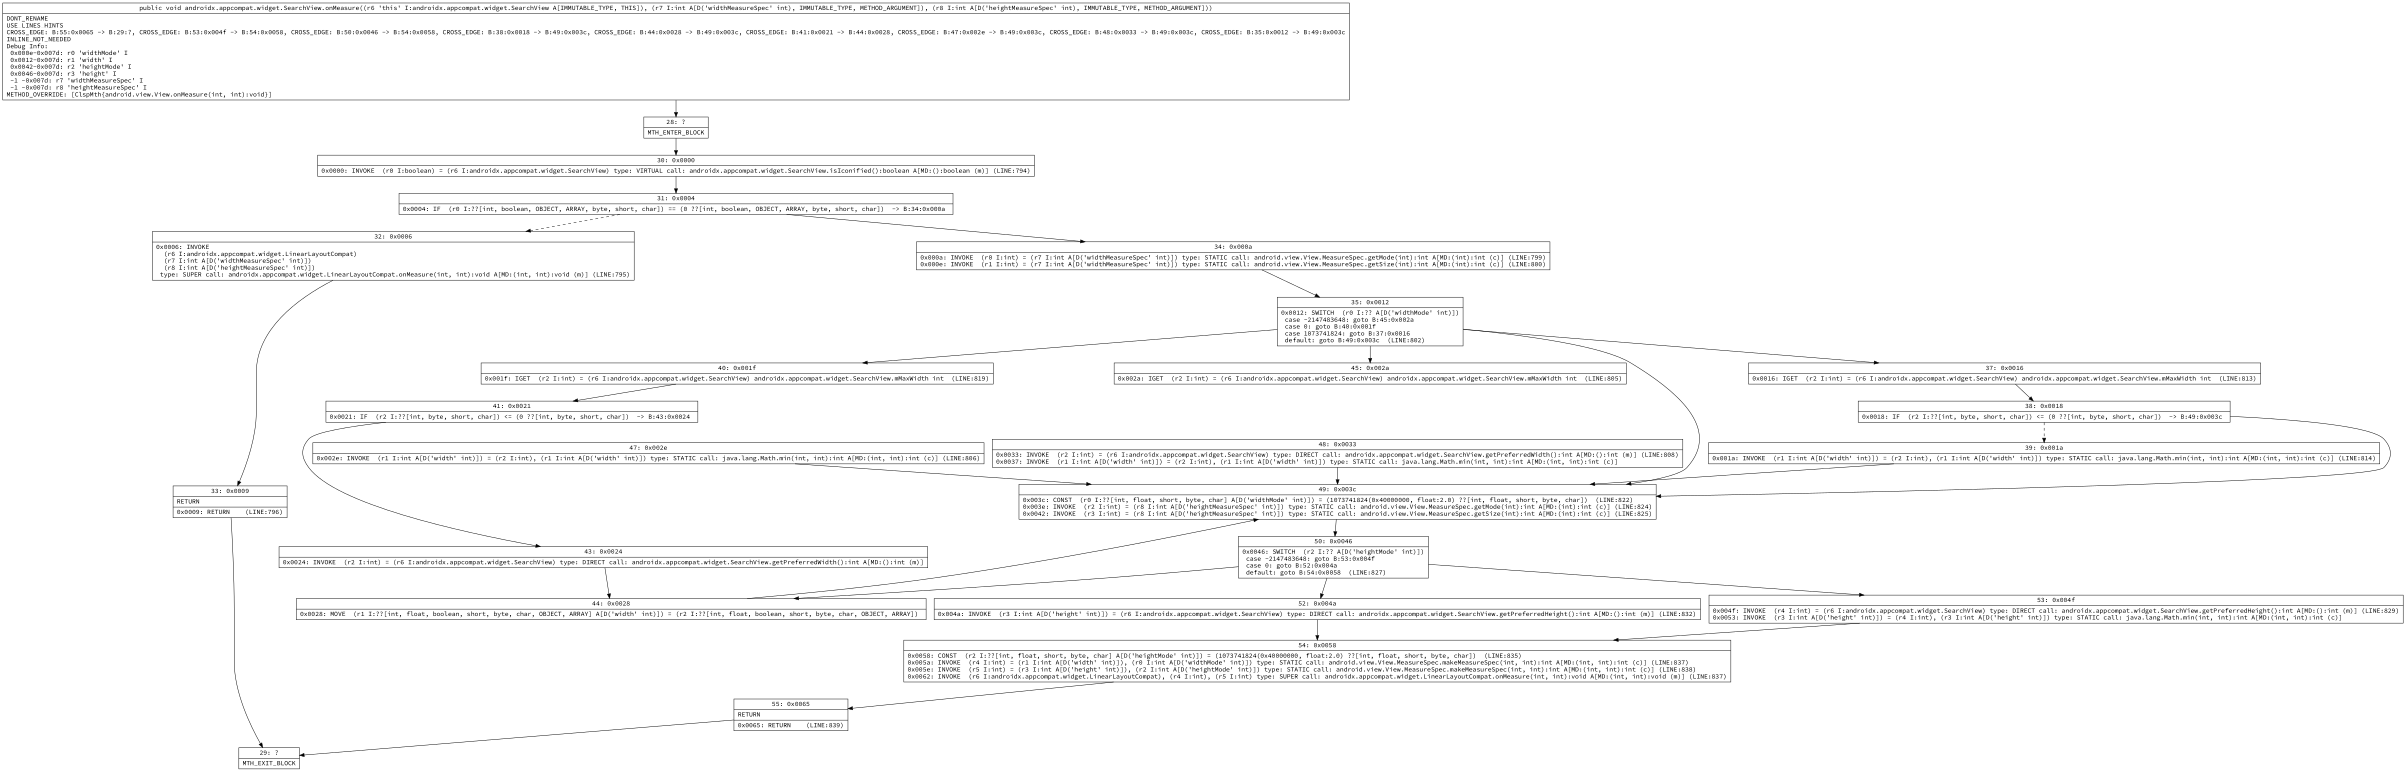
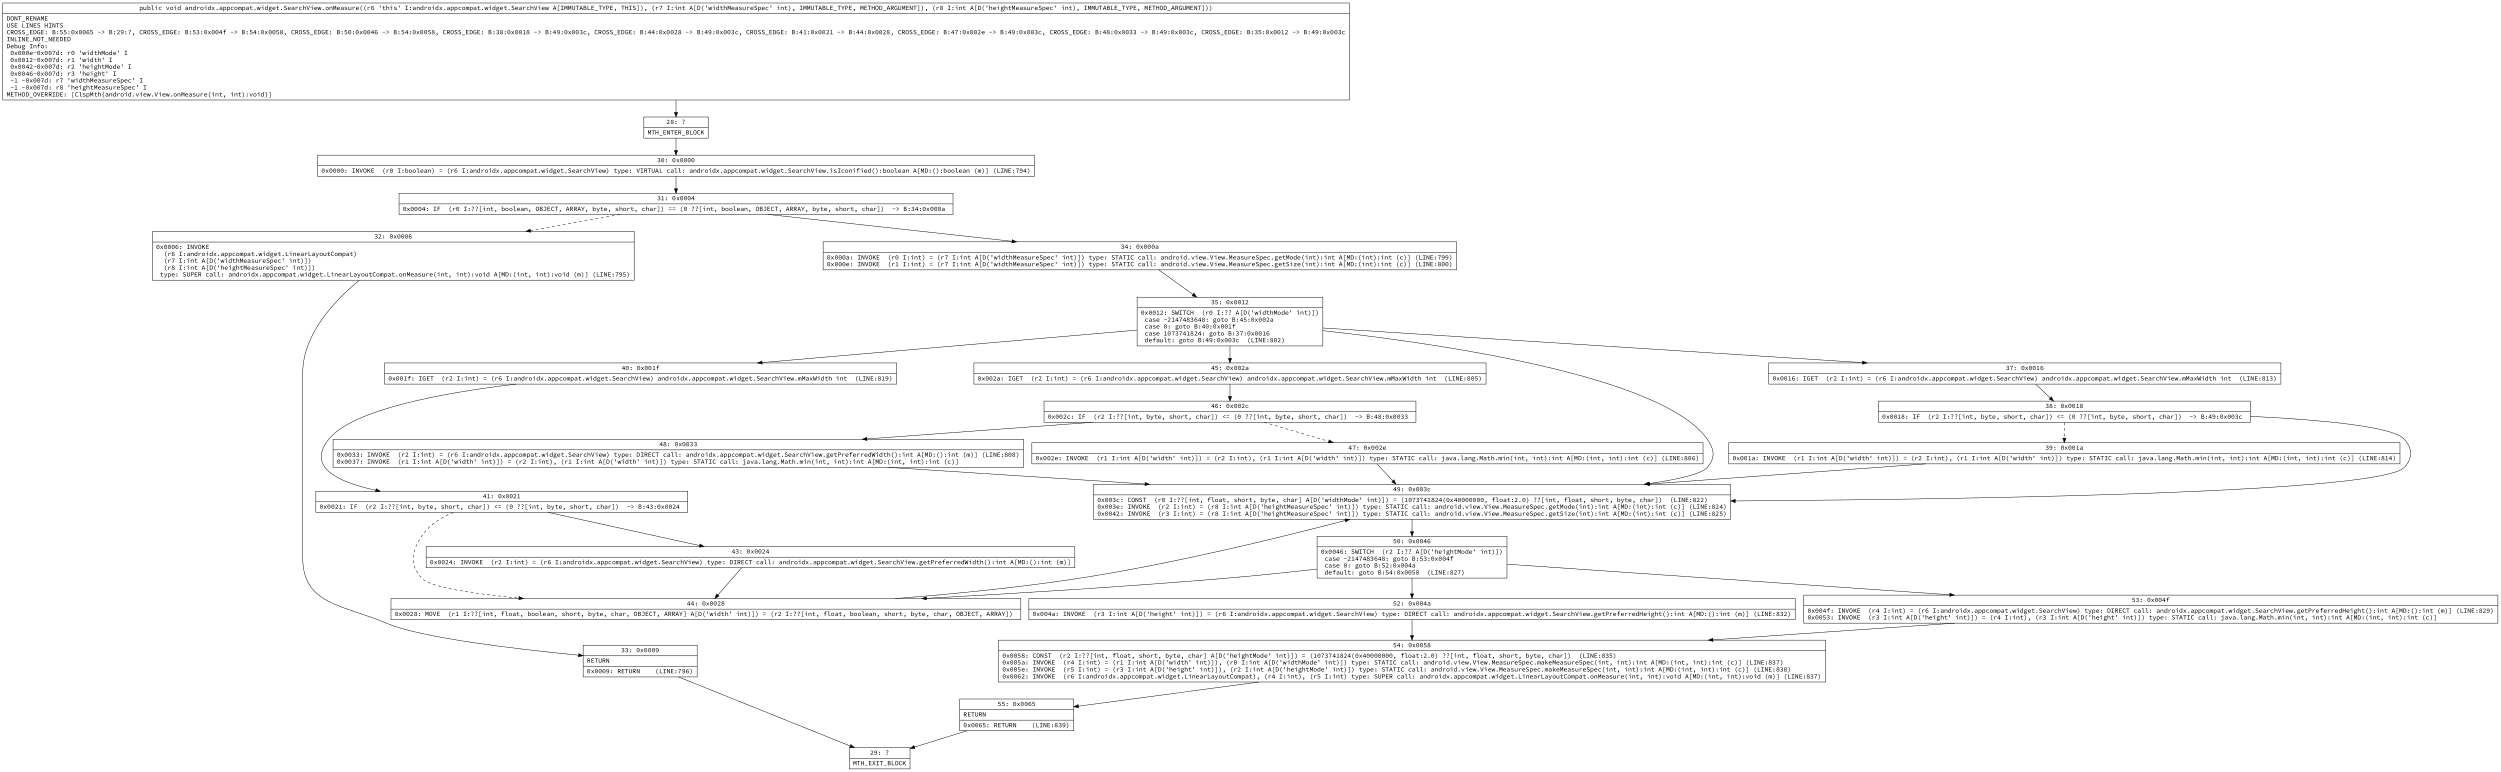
  digraph {
    fontname="Source Code Pro"
    node [fontname="Source Code Pro" shape=record]
    edge [fontname="Source Code Pro"]
    n1 [label="{28\:\ ?|MTH_ENTER_BLOCK\l}"]
    n2 [label="{30\:\ 0x0000|0x0000: INVOKE  (r0 I:boolean) = (r6 I:androidx.appcompat.widget.SearchView) type: VIRTUAL call: androidx.appcompat.widget.SearchView.isIconified():boolean A[MD:():boolean (m)] (LINE:794)\l}"]
    n3 [label="{31\:\ 0x0004|0x0004: IF  (r0 I:??[int, boolean, OBJECT, ARRAY, byte, short, char]) == (0 ??[int, boolean, OBJECT, ARRAY, byte, short, char])  \-\> B:34:0x000a \l}"]
    n4 [label="{32\:\ 0x0006|0x0006: INVOKE  \l  (r6 I:androidx.appcompat.widget.LinearLayoutCompat)\l  (r7 I:int A[D('widthMeasureSpec' int)])\l  (r8 I:int A[D('heightMeasureSpec' int)])\l type: SUPER call: androidx.appcompat.widget.LinearLayoutCompat.onMeasure(int, int):void A[MD:(int, int):void (m)] (LINE:795)\l}"]
    n5 [label="{34\:\ 0x000a|0x000a: INVOKE  (r0 I:int) = (r7 I:int A[D('widthMeasureSpec' int)]) type: STATIC call: android.view.View.MeasureSpec.getMode(int):int A[MD:(int):int (c)] (LINE:799)\l0x000e: INVOKE  (r1 I:int) = (r7 I:int A[D('widthMeasureSpec' int)]) type: STATIC call: android.view.View.MeasureSpec.getSize(int):int A[MD:(int):int (c)] (LINE:800)\l}"]
    n6 [label="{33\:\ 0x0009|RETURN\l|0x0009: RETURN    (LINE:796)\l}"]
    n7 [label="{35\:\ 0x0012|0x0012: SWITCH  (r0 I:?? A[D('widthMode' int)])\l case \-2147483648: goto B:45:0x002a\l case 0: goto B:40:0x001f\l case 1073741824: goto B:37:0x0016\l default: goto B:49:0x003c  (LINE:802)\l}"]
    n8 [label="{29\:\ ?|MTH_EXIT_BLOCK\l}"]
    n9 [label="{37\:\ 0x0016|0x0016: IGET  (r2 I:int) = (r6 I:androidx.appcompat.widget.SearchView) androidx.appcompat.widget.SearchView.mMaxWidth int  (LINE:813)\l}"]
    n10 [label="{40\:\ 0x001f|0x001f: IGET  (r2 I:int) = (r6 I:androidx.appcompat.widget.SearchView) androidx.appcompat.widget.SearchView.mMaxWidth int  (LINE:819)\l}"]
    n11 [label="{45\:\ 0x002a|0x002a: IGET  (r2 I:int) = (r6 I:androidx.appcompat.widget.SearchView) androidx.appcompat.widget.SearchView.mMaxWidth int  (LINE:805)\l}"]
    n12 [label="{49\:\ 0x003c|0x003c: CONST  (r0 I:??[int, float, short, byte, char] A[D('widthMode' int)]) = (1073741824(0x40000000, float:2.0) ??[int, float, short, byte, char])  (LINE:822)\l0x003e: INVOKE  (r2 I:int) = (r8 I:int A[D('heightMeasureSpec' int)]) type: STATIC call: android.view.View.MeasureSpec.getMode(int):int A[MD:(int):int (c)] (LINE:824)\l0x0042: INVOKE  (r3 I:int) = (r8 I:int A[D('heightMeasureSpec' int)]) type: STATIC call: android.view.View.MeasureSpec.getSize(int):int A[MD:(int):int (c)] (LINE:825)\l}"]
    n13 [label="{38\:\ 0x0018|0x0018: IF  (r2 I:??[int, byte, short, char]) \<= (0 ??[int, byte, short, char])  \-\> B:49:0x003c \l}"]
    n14 [label="{41\:\ 0x0021|0x0021: IF  (r2 I:??[int, byte, short, char]) \<= (0 ??[int, byte, short, char])  \-\> B:43:0x0024 \l}"]
+   n15 [label="{46\:\ 0x002c|0x002c: IF  (r2 I:??[int, byte, short, char]) \<= (0 ??[int, byte, short, char])  \-\> B:48:0x0033 \l}"]
    n16 [label="{50\:\ 0x0046|0x0046: SWITCH  (r2 I:?? A[D('heightMode' int)])\l case \-2147483648: goto B:53:0x004f\l case 0: goto B:52:0x004a\l default: goto B:54:0x0058  (LINE:827)\l}"]
    n17 [label="{39\:\ 0x001a|0x001a: INVOKE  (r1 I:int A[D('width' int)]) = (r2 I:int), (r1 I:int A[D('width' int)]) type: STATIC call: java.lang.Math.min(int, int):int A[MD:(int, int):int (c)] (LINE:814)\l}"]
    n18 [label="{43\:\ 0x0024|0x0024: INVOKE  (r2 I:int) = (r6 I:androidx.appcompat.widget.SearchView) type: DIRECT call: androidx.appcompat.widget.SearchView.getPreferredWidth():int A[MD:():int (m)]\l}"]
    n19 [label="{44\:\ 0x0028|0x0028: MOVE  (r1 I:??[int, float, boolean, short, byte, char, OBJECT, ARRAY] A[D('width' int)]) = (r2 I:??[int, float, boolean, short, byte, char, OBJECT, ARRAY]) \l}"]
    n20 [label="{47\:\ 0x002e|0x002e: INVOKE  (r1 I:int A[D('width' int)]) = (r2 I:int), (r1 I:int A[D('width' int)]) type: STATIC call: java.lang.Math.min(int, int):int A[MD:(int, int):int (c)] (LINE:806)\l}"]
    n21 [label="{48\:\ 0x0033|0x0033: INVOKE  (r2 I:int) = (r6 I:androidx.appcompat.widget.SearchView) type: DIRECT call: androidx.appcompat.widget.SearchView.getPreferredWidth():int A[MD:():int (m)] (LINE:808)\l0x0037: INVOKE  (r1 I:int A[D('width' int)]) = (r2 I:int), (r1 I:int A[D('width' int)]) type: STATIC call: java.lang.Math.min(int, int):int A[MD:(int, int):int (c)]\l}"]
    n22 [label="{52\:\ 0x004a|0x004a: INVOKE  (r3 I:int A[D('height' int)]) = (r6 I:androidx.appcompat.widget.SearchView) type: DIRECT call: androidx.appcompat.widget.SearchView.getPreferredHeight():int A[MD:():int (m)] (LINE:832)\l}"]
    n23 [label="{53\:\ 0x004f|0x004f: INVOKE  (r4 I:int) = (r6 I:androidx.appcompat.widget.SearchView) type: DIRECT call: androidx.appcompat.widget.SearchView.getPreferredHeight():int A[MD:():int (m)] (LINE:829)\l0x0053: INVOKE  (r3 I:int A[D('height' int)]) = (r4 I:int), (r3 I:int A[D('height' int)]) type: STATIC call: java.lang.Math.min(int, int):int A[MD:(int, int):int (c)]\l}"]
    n24 [label="{54\:\ 0x0058|0x0058: CONST  (r2 I:??[int, float, short, byte, char] A[D('heightMode' int)]) = (1073741824(0x40000000, float:2.0) ??[int, float, short, byte, char])  (LINE:835)\l0x005a: INVOKE  (r4 I:int) = (r1 I:int A[D('width' int)]), (r0 I:int A[D('widthMode' int)]) type: STATIC call: android.view.View.MeasureSpec.makeMeasureSpec(int, int):int A[MD:(int, int):int (c)] (LINE:837)\l0x005e: INVOKE  (r5 I:int) = (r3 I:int A[D('height' int)]), (r2 I:int A[D('heightMode' int)]) type: STATIC call: android.view.View.MeasureSpec.makeMeasureSpec(int, int):int A[MD:(int, int):int (c)] (LINE:838)\l0x0062: INVOKE  (r6 I:androidx.appcompat.widget.LinearLayoutCompat), (r4 I:int), (r5 I:int) type: SUPER call: androidx.appcompat.widget.LinearLayoutCompat.onMeasure(int, int):void A[MD:(int, int):void (m)] (LINE:837)\l}"]
    n25 [label="{55\:\ 0x0065|RETURN\l|0x0065: RETURN    (LINE:839)\l}"]
    n26 [label="{public void androidx.appcompat.widget.SearchView.onMeasure((r6 'this' I:androidx.appcompat.widget.SearchView A[IMMUTABLE_TYPE, THIS]), (r7 I:int A[D('widthMeasureSpec' int), IMMUTABLE_TYPE, METHOD_ARGUMENT]), (r8 I:int A[D('heightMeasureSpec' int), IMMUTABLE_TYPE, METHOD_ARGUMENT]))  | DONT_RENAME\lUSE_LINES_HINTS\lCROSS_EDGE: B:55:0x0065 \-\> B:29:?, CROSS_EDGE: B:53:0x004f \-\> B:54:0x0058, CROSS_EDGE: B:50:0x0046 \-\> B:54:0x0058, CROSS_EDGE: B:38:0x0018 \-\> B:49:0x003c, CROSS_EDGE: B:44:0x0028 \-\> B:49:0x003c, CROSS_EDGE: B:41:0x0021 \-\> B:44:0x0028, CROSS_EDGE: B:47:0x002e \-\> B:49:0x003c, CROSS_EDGE: B:48:0x0033 \-\> B:49:0x003c, CROSS_EDGE: B:35:0x0012 \-\> B:49:0x003c\lINLINE_NOT_NEEDED\lDebug Info:\l  0x000e\-0x007d: r0 'widthMode' I\l  0x0012\-0x007d: r1 'width' I\l  0x0042\-0x007d: r2 'heightMode' I\l  0x0046\-0x007d: r3 'height' I\l  \-1 \-0x007d: r7 'widthMeasureSpec' I\l  \-1 \-0x007d: r8 'heightMeasureSpec' I\lMETHOD_OVERRIDE: [ClspMth\{android.view.View.onMeasure(int, int):void\}]\l}"]
    n1 -> n2
    n2 -> n3
    n3 -> n4 [style=dashed]
    n3 -> n5
    n4 -> n6
    n5 -> n7
    n6 -> n8
    n7 -> n9
    n7 -> n10
    n7 -> n11
    n7 -> n12
    n9 -> n13
    n10 -> n14
+   n11 -> n15
    n12 -> n16
    n13 -> n12
    n13 -> n17 [style=dashed]
    n14 -> n18
+   n14 -> n19 [style=dashed]
+   n15 -> n20 [style=dashed]
+   n15 -> n21
    n16 -> n19
    n16 -> n22
    n16 -> n23
    n17 -> n12
    n18 -> n19
    n19 -> n12
    n20 -> n12
    n21 -> n12
    n22 -> n24
    n23 -> n24
    n24 -> n25
    n25 -> n8
    n26 -> n1
  }
